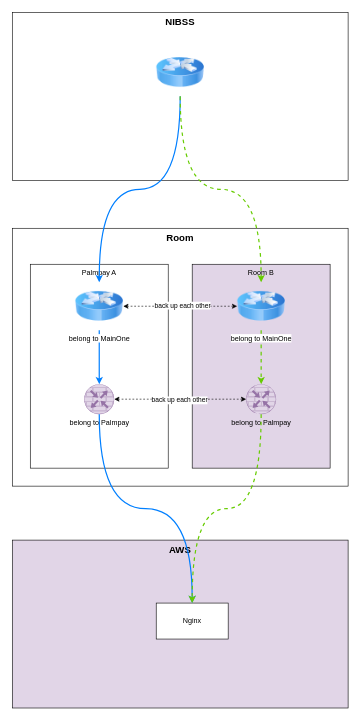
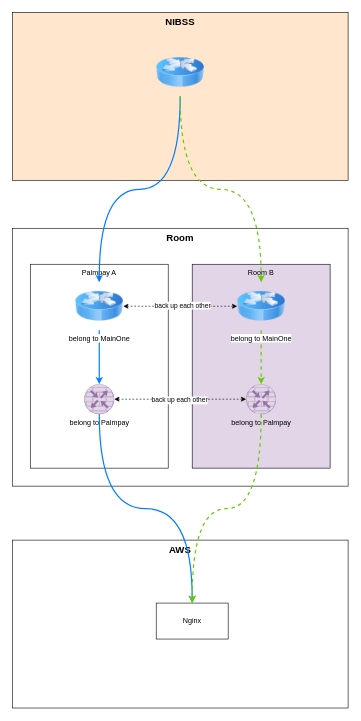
  <mxCell id="0" />
  <mxCell id="1" parent="0" />
  <mxCell id="2" value="Room" style="rounded=0;whiteSpace=wrap;html=1;verticalAlign=top;fontStyle=1;fontSize=16;" vertex="1" parent="1"><mxGeometry x="20" y="380" width="560" height="430" as="geometry" /></mxCell>
  <mxCell id="3" value="Palmpay A" style="rounded=0;whiteSpace=wrap;html=1;verticalAlign=top;" vertex="1" parent="1"><mxGeometry x="50" y="440" width="230" height="340" as="geometry" /></mxCell>
  <mxCell id="4" value="Room B" style="rounded=0;whiteSpace=wrap;html=1;verticalAlign=top;fillColor=#e1d5e7;" vertex="1" parent="1"><mxGeometry x="320" y="440" width="230" height="340" as="geometry" /></mxCell>
- <mxCell id="5" value="NIBSS" style="rounded=0;whiteSpace=wrap;html=1;verticalAlign=top;fontStyle=1;fontSize=16;" vertex="1" parent="1"><mxGeometry x="20" y="20" width="560" height="280" as="geometry" /></mxCell>
+ <mxCell id="5" value="NIBSS" style="rounded=0;whiteSpace=wrap;html=1;verticalAlign=top;fontStyle=1;fontSize=16;fillColor=#ffe6cc;" vertex="1" parent="1"><mxGeometry x="20" y="20" width="560" height="280" as="geometry" /></mxCell>
  <mxCell id="6" style="edgeStyle=orthogonalEdgeStyle;rounded=0;orthogonalLoop=1;jettySize=auto;html=1;entryX=0.5;entryY=0;entryDx=0;entryDy=0;entryPerimeter=0;strokeColor=#007FFF;strokeWidth=2;" edge="1" parent="1" source="9" target="14"><mxGeometry relative="1" as="geometry" /></mxCell>
  <mxCell id="7" style="edgeStyle=orthogonalEdgeStyle;rounded=0;orthogonalLoop=1;jettySize=auto;html=1;entryX=0;entryY=0.5;entryDx=0;entryDy=0;startArrow=classic;startFill=1;dashed=1;" edge="1" parent="1" source="9" target="11"><mxGeometry relative="1" as="geometry" /></mxCell>
  <mxCell id="8" value="back up each other" style="edgeLabel;html=1;align=center;verticalAlign=middle;resizable=0;points=[];" vertex="1" connectable="0" parent="7"><mxGeometry x="0.032" y="2" relative="1" as="geometry"><mxPoint as="offset" /></mxGeometry></mxCell>
  <mxCell id="9" value="belong to MainOne" style="image;html=1;image=img/lib/clip_art/networking/Router_Icon_128x128.png" vertex="1" parent="1"><mxGeometry x="125" y="470" width="80" height="80" as="geometry" /></mxCell>
  <mxCell id="10" style="edgeStyle=orthogonalEdgeStyle;rounded=0;orthogonalLoop=1;jettySize=auto;html=1;entryX=0.5;entryY=0;entryDx=0;entryDy=0;entryPerimeter=0;strokeColor=#66CC00;strokeWidth=2;dashed=1;" edge="1" parent="1" source="11" target="15"><mxGeometry relative="1" as="geometry" /></mxCell>
  <mxCell id="11" value="belong to MainOne" style="image;html=1;image=img/lib/clip_art/networking/Router_Icon_128x128.png" vertex="1" parent="1"><mxGeometry x="395" y="470" width="80" height="80" as="geometry" /></mxCell>
  <mxCell id="12" style="edgeStyle=orthogonalEdgeStyle;rounded=0;orthogonalLoop=1;jettySize=auto;html=1;entryX=0;entryY=0.5;entryDx=0;entryDy=0;entryPerimeter=0;startArrow=classic;startFill=1;dashed=1;" edge="1" parent="1" source="14" target="15"><mxGeometry relative="1" as="geometry" /></mxCell>
  <mxCell id="13" value="back up each other" style="edgeLabel;html=1;align=center;verticalAlign=middle;resizable=0;points=[];" vertex="1" connectable="0" parent="12"><mxGeometry x="-0.018" y="-1" relative="1" as="geometry"><mxPoint as="offset" /></mxGeometry></mxCell>
  <mxCell id="14" value="belong to Palmpay" style="sketch=0;points=[[0.5,0,0],[1,0.5,0],[0.5,1,0],[0,0.5,0],[0.145,0.145,0],[0.856,0.145,0],[0.855,0.856,0],[0.145,0.855,0]];verticalLabelPosition=bottom;html=1;verticalAlign=top;aspect=fixed;align=center;pointerEvents=1;shape=mxgraph.cisco19.rect;prIcon=router_with_firewall;fillColor=#e1d5e7;strokeColor=#9673a6;" vertex="1" parent="1"><mxGeometry x="140" y="640" width="50" height="50" as="geometry" /></mxCell>
  <mxCell id="15" value="belong to Palmpay" style="sketch=0;points=[[0.5,0,0],[1,0.5,0],[0.5,1,0],[0,0.5,0],[0.145,0.145,0],[0.856,0.145,0],[0.855,0.856,0],[0.145,0.855,0]];verticalLabelPosition=bottom;html=1;verticalAlign=top;aspect=fixed;align=center;pointerEvents=1;shape=mxgraph.cisco19.rect;prIcon=router_with_firewall;fillColor=#e1d5e7;strokeColor=#9673a6;" vertex="1" parent="1"><mxGeometry x="410" y="640" width="50" height="50" as="geometry" /></mxCell>
  <mxCell id="16" style="edgeStyle=orthogonalEdgeStyle;rounded=0;orthogonalLoop=1;jettySize=auto;html=1;entryX=0.5;entryY=0;entryDx=0;entryDy=0;exitX=0.5;exitY=1;exitDx=0;exitDy=0;curved=1;strokeColor=#007FFF;strokeWidth=2;" edge="1" parent="1" source="18" target="9"><mxGeometry relative="1" as="geometry" /></mxCell>
  <mxCell id="17" style="edgeStyle=orthogonalEdgeStyle;rounded=0;orthogonalLoop=1;jettySize=auto;html=1;entryX=0.5;entryY=0;entryDx=0;entryDy=0;curved=1;exitX=0.5;exitY=1;exitDx=0;exitDy=0;strokeColor=#66CC00;strokeWidth=2;dashed=1;" edge="1" parent="1" source="18" target="11"><mxGeometry relative="1" as="geometry" /></mxCell>
  <mxCell id="18" value="" style="image;html=1;image=img/lib/clip_art/networking/Router_Icon_128x128.png" vertex="1" parent="1"><mxGeometry x="260" y="80" width="80" height="80" as="geometry" /></mxCell>
- <mxCell id="19" value="AWS" style="rounded=0;whiteSpace=wrap;html=1;verticalAlign=top;fontSize=16;fontStyle=1;fillColor=#e1d5e7;" vertex="1" parent="1"><mxGeometry x="20" y="900" width="560" height="280" as="geometry" /></mxCell>
+ <mxCell id="19" value="AWS" style="rounded=0;whiteSpace=wrap;html=1;verticalAlign=top;fontSize=16;fontStyle=1" vertex="1" parent="1"><mxGeometry x="20" y="900" width="560" height="280" as="geometry" /></mxCell>
  <mxCell id="20" value="Nginx" style="rounded=0;whiteSpace=wrap;html=1;" vertex="1" parent="1"><mxGeometry x="260" y="1005" width="120" height="60" as="geometry" /></mxCell>
  <mxCell id="21" style="edgeStyle=orthogonalEdgeStyle;rounded=0;orthogonalLoop=1;jettySize=auto;html=1;entryX=0.5;entryY=0;entryDx=0;entryDy=0;curved=1;exitX=0.5;exitY=1;exitDx=0;exitDy=0;exitPerimeter=0;strokeColor=#007FFF;strokeWidth=2;" edge="1" parent="1" source="14" target="20"><mxGeometry relative="1" as="geometry" /></mxCell>
  <mxCell id="22" style="edgeStyle=orthogonalEdgeStyle;rounded=0;orthogonalLoop=1;jettySize=auto;html=1;entryX=0.5;entryY=0;entryDx=0;entryDy=0;curved=1;exitX=0.5;exitY=1;exitDx=0;exitDy=0;exitPerimeter=0;strokeColor=#66CC00;strokeWidth=2;dashed=1;" edge="1" parent="1" source="15" target="20"><mxGeometry relative="1" as="geometry" /></mxCell>
